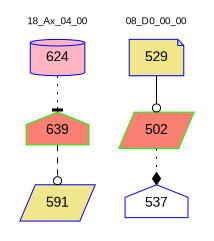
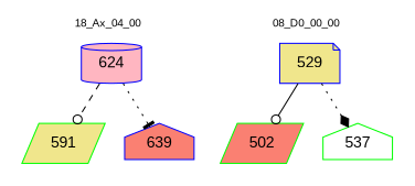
  digraph {
    fontname="Liberation Sans"
    node [color=blue fillcolor=khaki fontname="Liberation Sans" shape=parallelogram style=filled]
    edge [arrowhead=odot color=black fontname="Liberation Sans" style=dotted]
    n1 [fillcolor=lightpink label=624 shape=cylinder]
-   n2 [label=591]
-   n3 [color=green fillcolor=salmon label=639 shape=house]
+   n2 [color=green label=591]
+   n3 [fillcolor=salmon label=639 shape=house]
    n4 [label=529 shape=note]
    n5 [color=green fillcolor=salmon label=502]
-   n6 [fillcolor=white label=537 shape=house]
+   n6 [color=green fillcolor=white label=537 shape=house]
    subgraph cluster_1 {
      color=white
      fontsize=10
      label="18_Ax_04_00"
      n1
      n2
      n3
    }
    subgraph cluster_2 {
      color=white
      fontsize=10
      label="08_D0_00_00"
      n4
      n5
      n6
    }
-   n3 -> n2 [style=dashed]
+   n1 -> n2 [style=dashed]
    n1 -> n3 [arrowhead=tee]
    n4 -> n5 [style=solid]
-   n5 -> n6 [arrowhead=diamond]
+   n4 -> n6 [arrowhead=diamond]
  }
